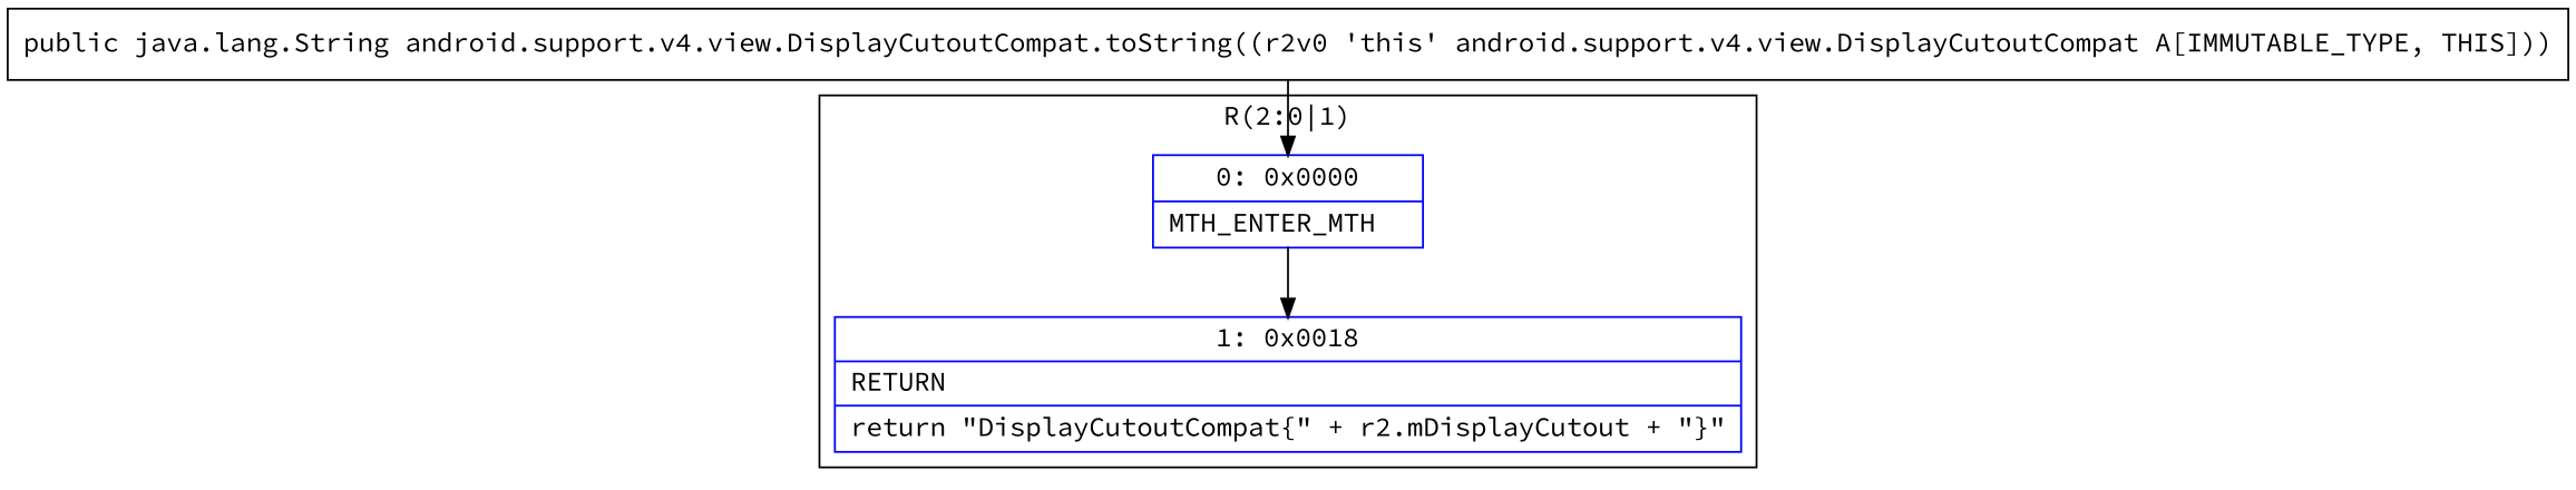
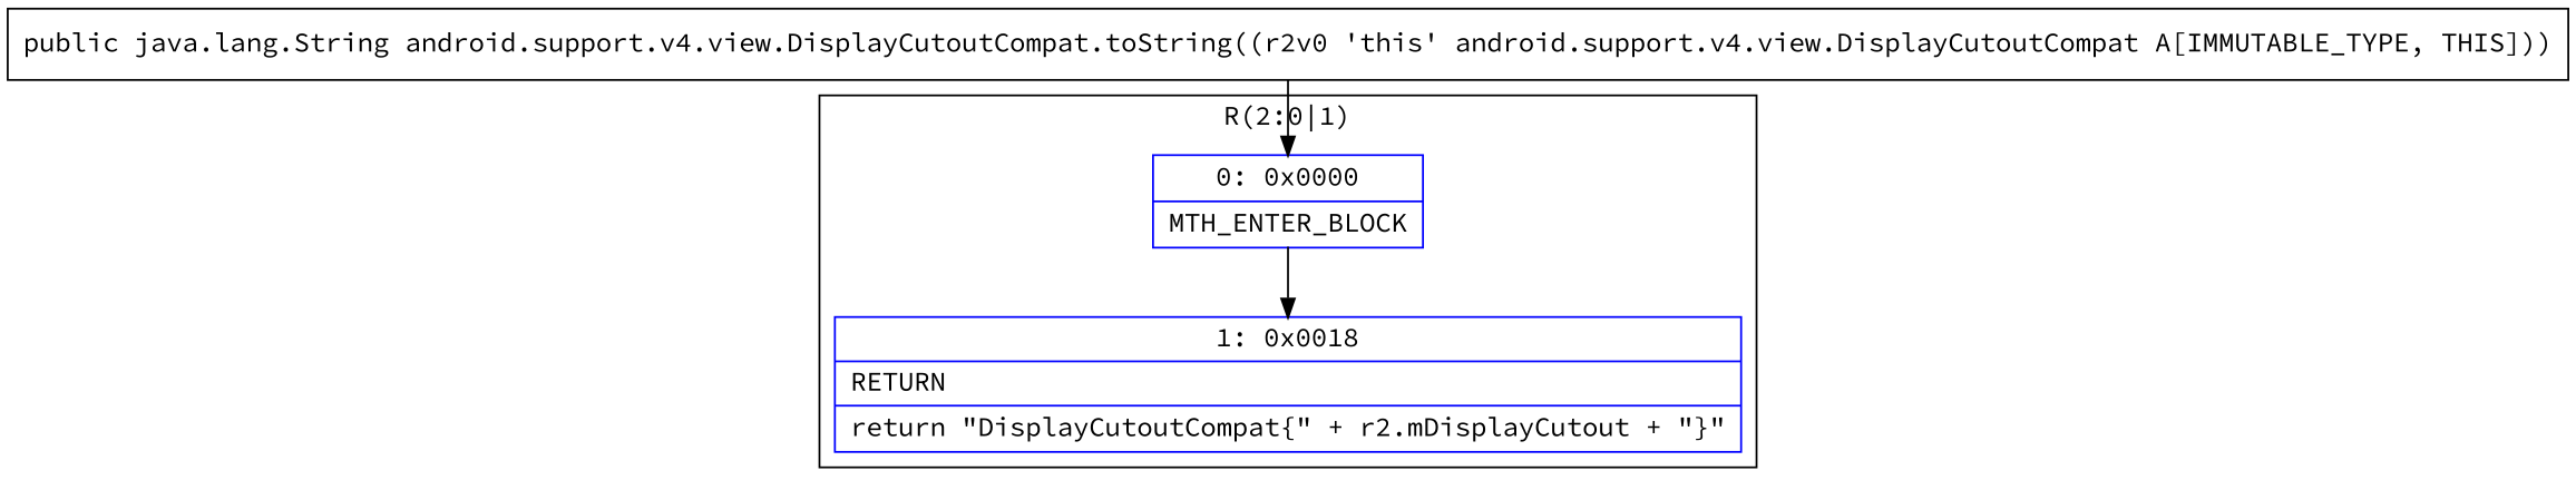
  digraph {
    fontname="Source Code Pro"
    node [color=blue shape=record fontname="Source Code Pro"]
    edge [fontname="Source Code Pro"]
-   n1 [label="{0\:\ 0x0000|MTH_ENTER_MTH\l}"]
+   n1 [label="{0\:\ 0x0000|MTH_ENTER_BLOCK\l}"]
    n2 [label="{1\:\ 0x0018|RETURN\l|return \"DisplayCutoutCompat\{\" + r2.mDisplayCutout + \"\}\"\l}"]
    n3 [label="{public java.lang.String android.support.v4.view.DisplayCutoutCompat.toString((r2v0 'this' android.support.v4.view.DisplayCutoutCompat A[IMMUTABLE_TYPE, THIS])) }" color=""]
    subgraph cluster_1 {
      label="R(2:0|1)"
      n1
      n2
    }
    n1 -> n2
    n3 -> n1
  }
